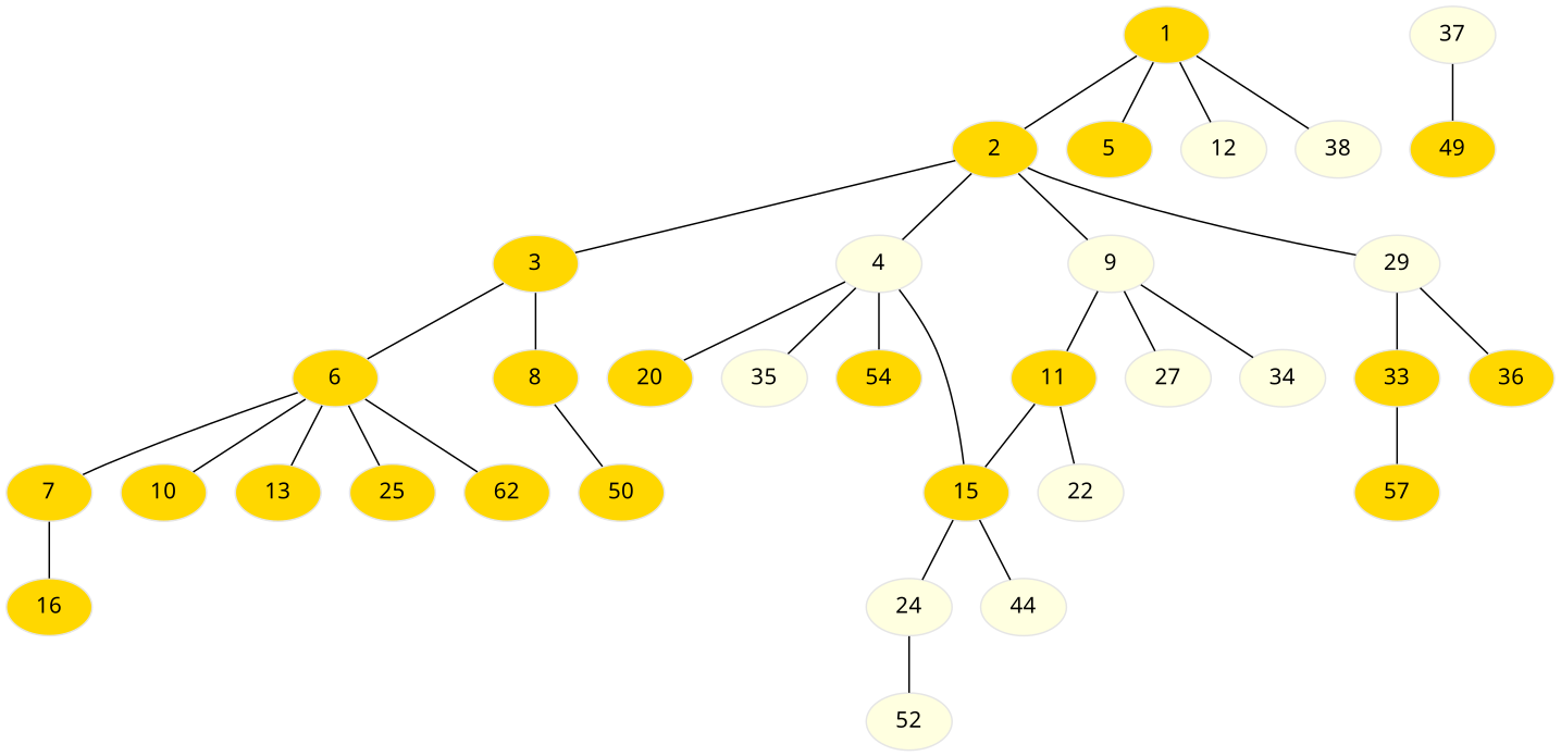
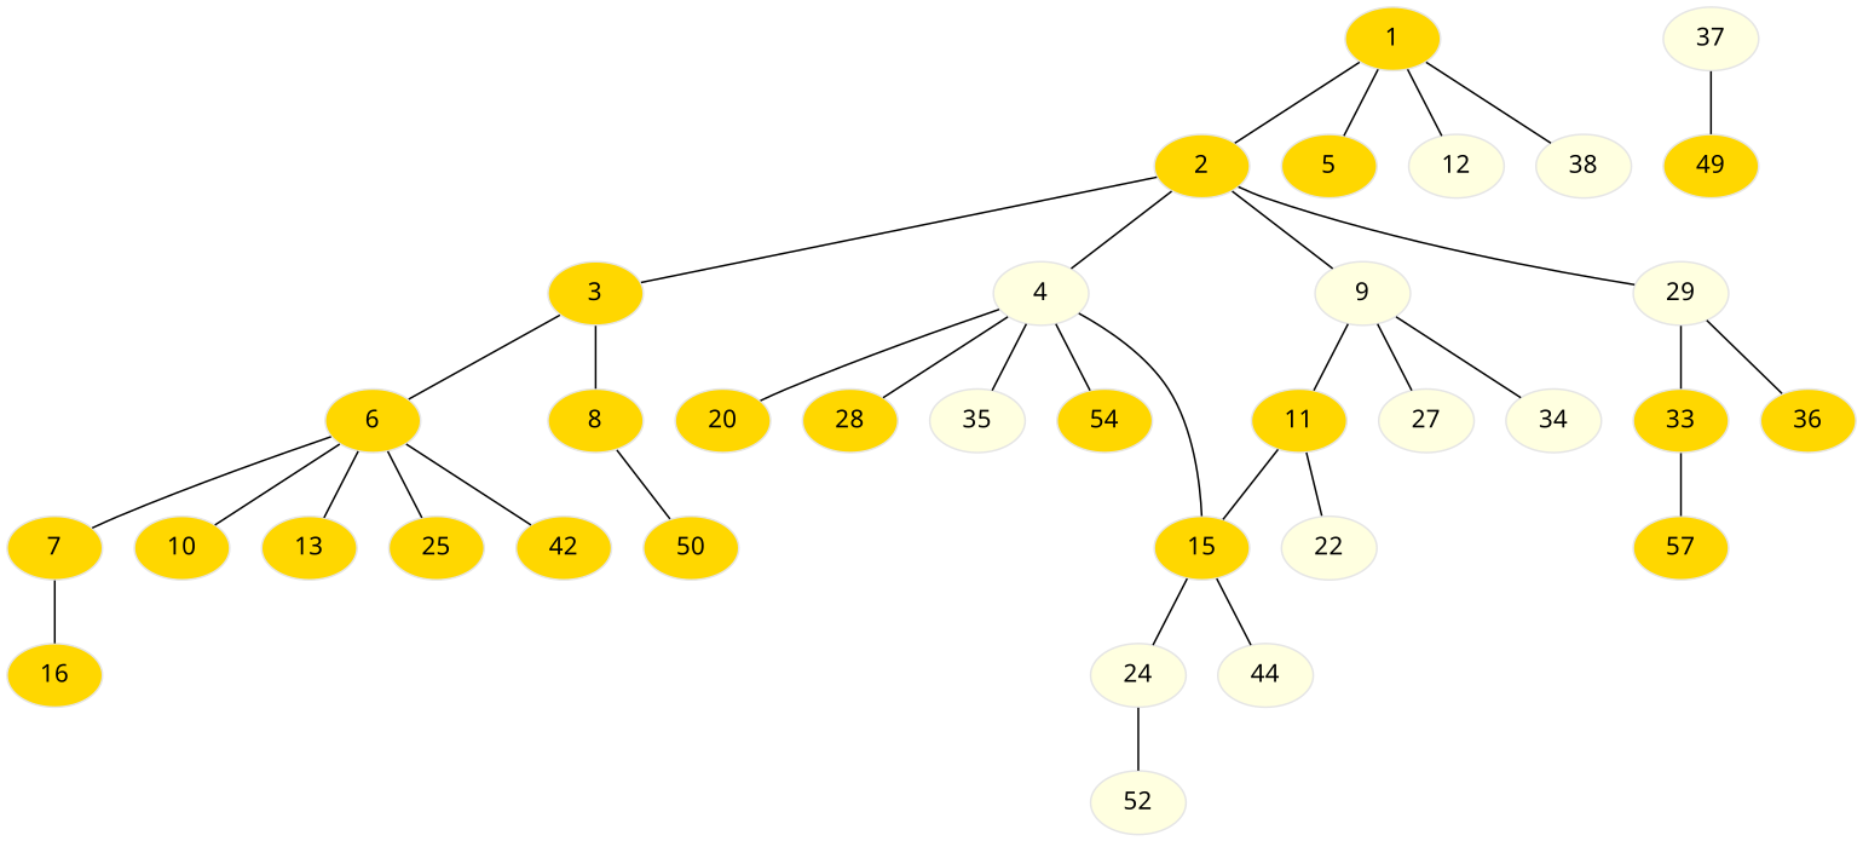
  graph {
    fontname="Noto Sans"
    node [color=gray90 fillcolor=gold fontname="Noto Sans" style=filled]
    edge [fontname="Noto Sans"]
    1 [super="+21"]
    2 [super="+23"]
    5
    12 [fillcolor=lightyellow super="+39"]
    38 [fillcolor=lightyellow]
    3 [super="+30"]
    4 [fillcolor=lightyellow super="+18"]
    9 [fillcolor=lightyellow super="+41"]
    29 [fillcolor=lightyellow super="+31"]
    6 [super="+14"]
    8 [super="+26"]
    20 [super="+51"]
+   28
    35 [fillcolor=lightyellow]
    54
    15 [super="+19"]
    11 [super="+48"]
    27 [fillcolor=lightyellow]
    34 [fillcolor=lightyellow super="+46"]
    33 [super="+40"]
    36
    7 [super="+17"]
    10
    13
    25 [super="+32"]
-   42 [label=62]
+   42
    50 [super="+56"]
    37 [fillcolor=lightyellow]
    49 [super="+53"]
    16 [super="+55"]
    22 [fillcolor=lightyellow super="+43"]
    24 [fillcolor=lightyellow super="+47"]
    44 [fillcolor=lightyellow]
    52 [fillcolor=lightyellow]
    57
    1 -- 2
    1 -- 5
    1 -- 12
    1 -- 38
    2 -- 3
    2 -- 4
    2 -- 9
    2 -- 29
    3 -- 6
    3 -- 8
    4 -- 20
+   4 -- 28
    4 -- 35
    4 -- 54
    4 -- 15
    9 -- 11
    9 -- 27
    9 -- 34
    29 -- 33
    29 -- 36
    6 -- 7
    6 -- 10
    6 -- 13
    6 -- 25
    6 -- 42
    8 -- 50
    15 -- 24
    15 -- 44
    11 -- 15
    11 -- 22
    33 -- 57
    7 -- 16
    37 -- 49
    24 -- 52
  }
